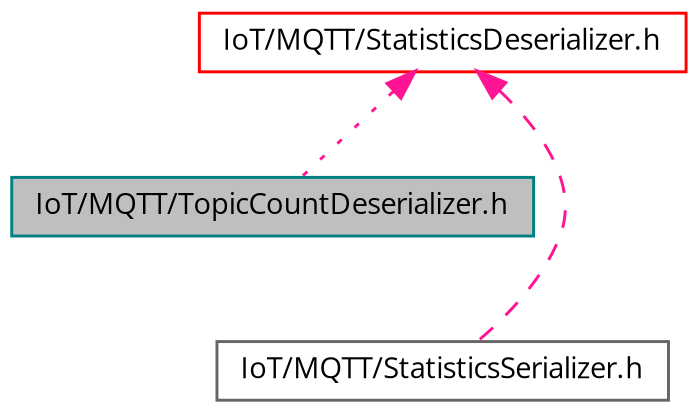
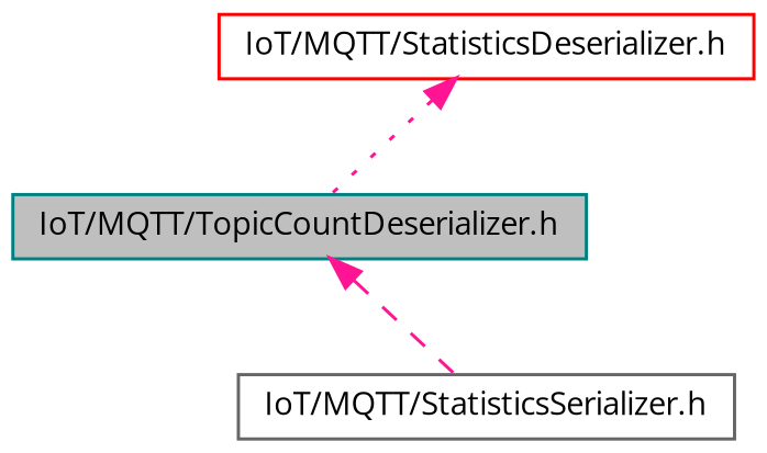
  digraph {
    fontname="Open Sans"
    node [fillcolor=white fontname="Open Sans" fontsize=10 shape=record style=filled]
    edge [color=deeppink dir=back fontname="Open Sans" fontsize=10 labelfontname=Helvetica labelfontsize=10]
    n1 [color=teal fillcolor=grey75 fontcolor=black height=0.2 label="IoT/MQTT/TopicCountDeserializer.h" width=0.4]
    n2 [color=gray40 height=0.2 label="IoT/MQTT/StatisticsSerializer.h" width=0.4]
    n3 [color=red height=0.2 label="IoT/MQTT/StatisticsDeserializer.h" width=0.4]
-   n3 -> n2 [style=dashed]
+   n1 -> n2 [style=dashed]
    n3 -> n1 [style=dotted]
  }
